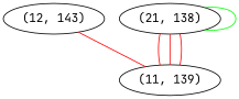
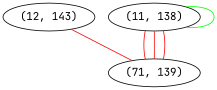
  graph {
    fontname="JetBrains Mono"
    node [fontname="JetBrains Mono"]
    edge [color=red fontname="JetBrains Mono" weight=1]
    "(12, 143)"
-   "(11, 139)"
-   "(11, 138)" [label="(21, 138)"]
+   "(11, 139)" [label="(71, 139)"]
+   "(11, 138)"
    "(12, 143)" -- "(11, 139)"
    "(11, 138)" -- "(11, 139)"
    "(11, 138)" -- "(11, 139)"
    "(11, 138)" -- "(11, 139)"
    "(11, 138)" -- "(11, 138)" [color=green weight=2]
  }
